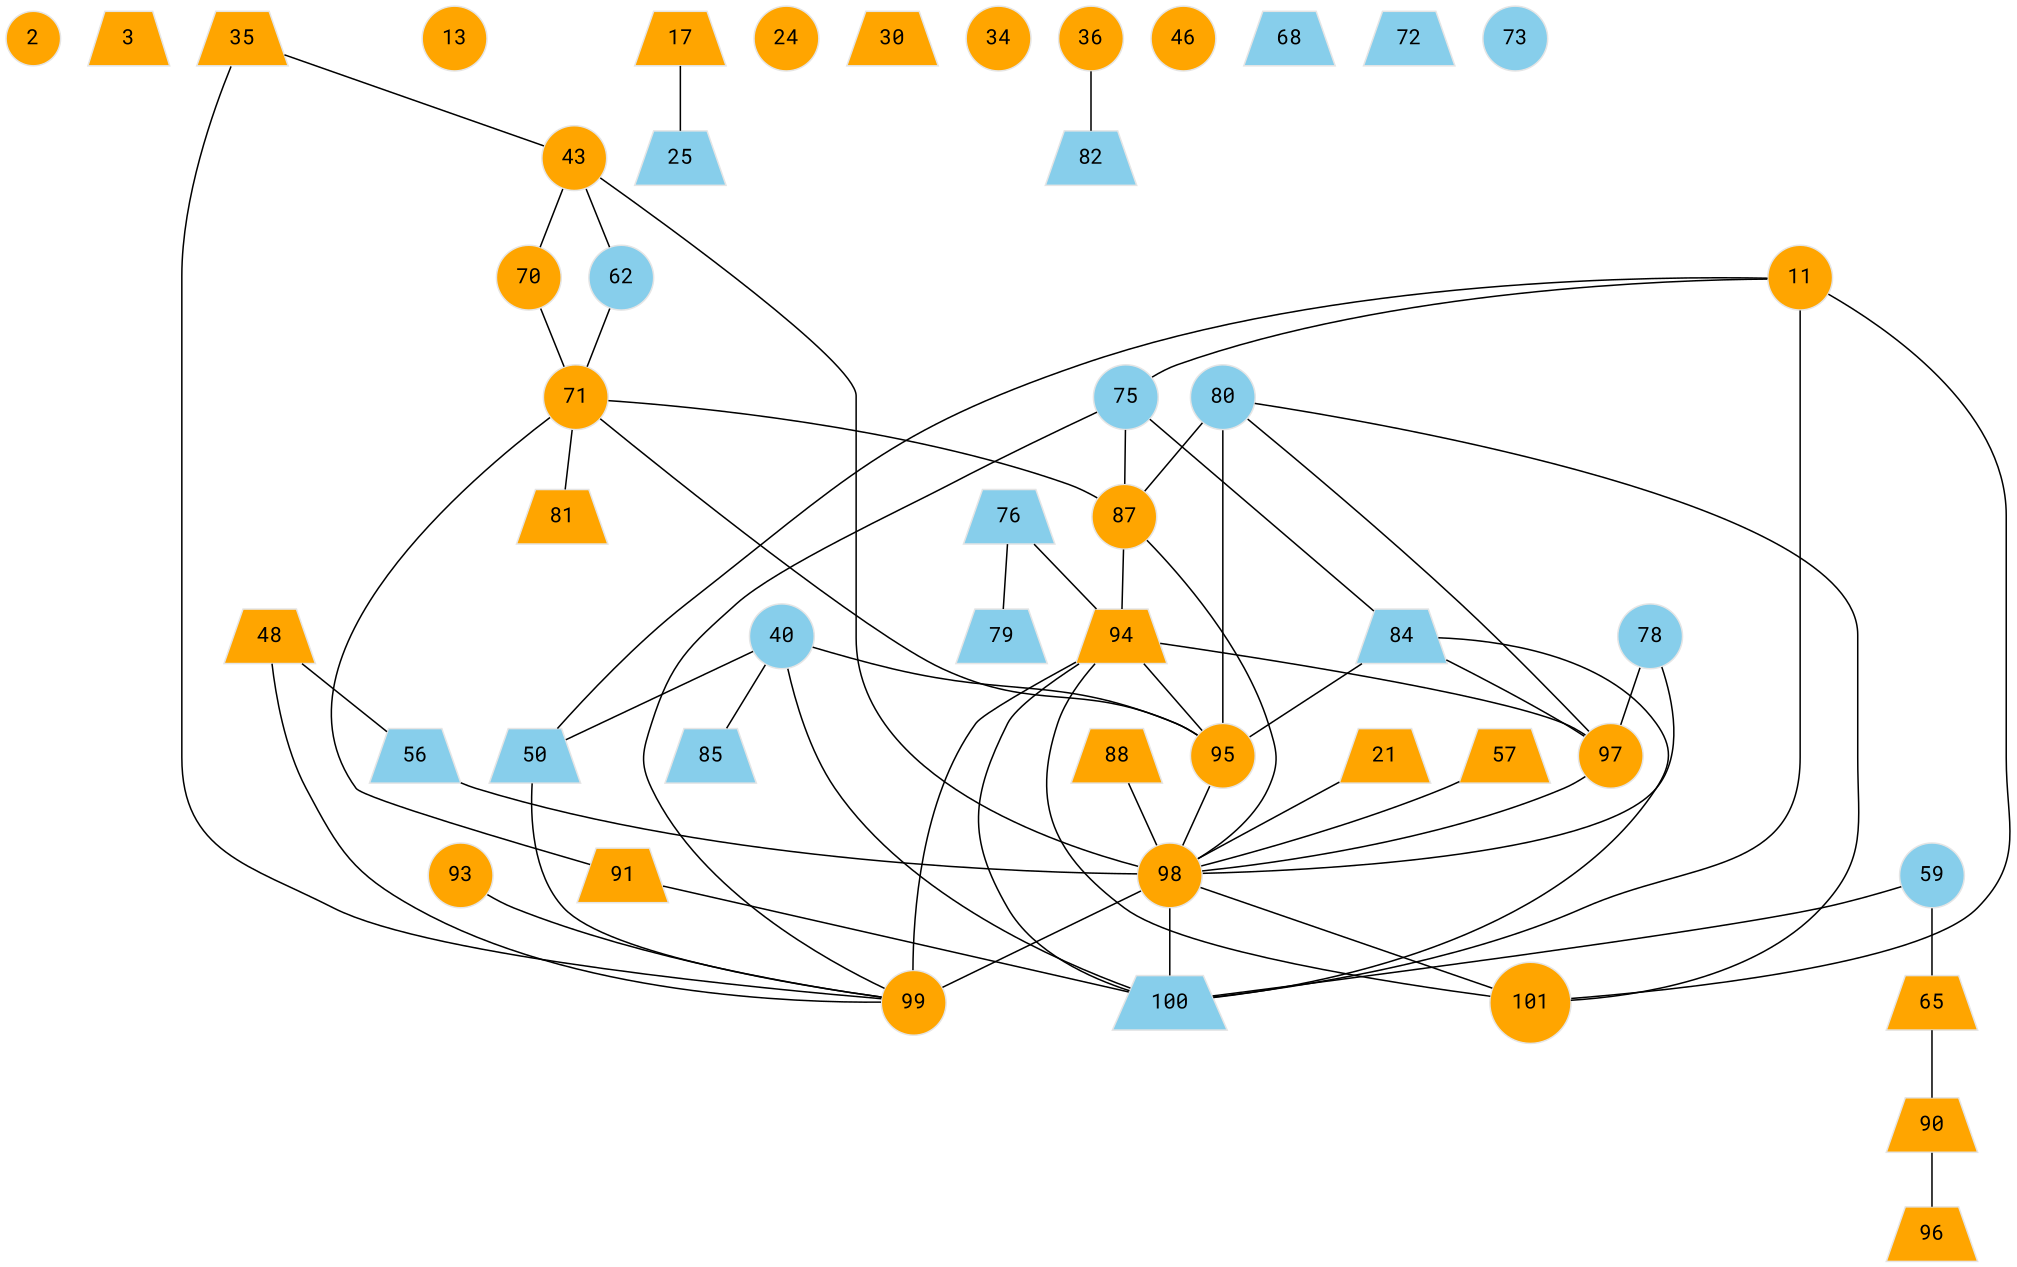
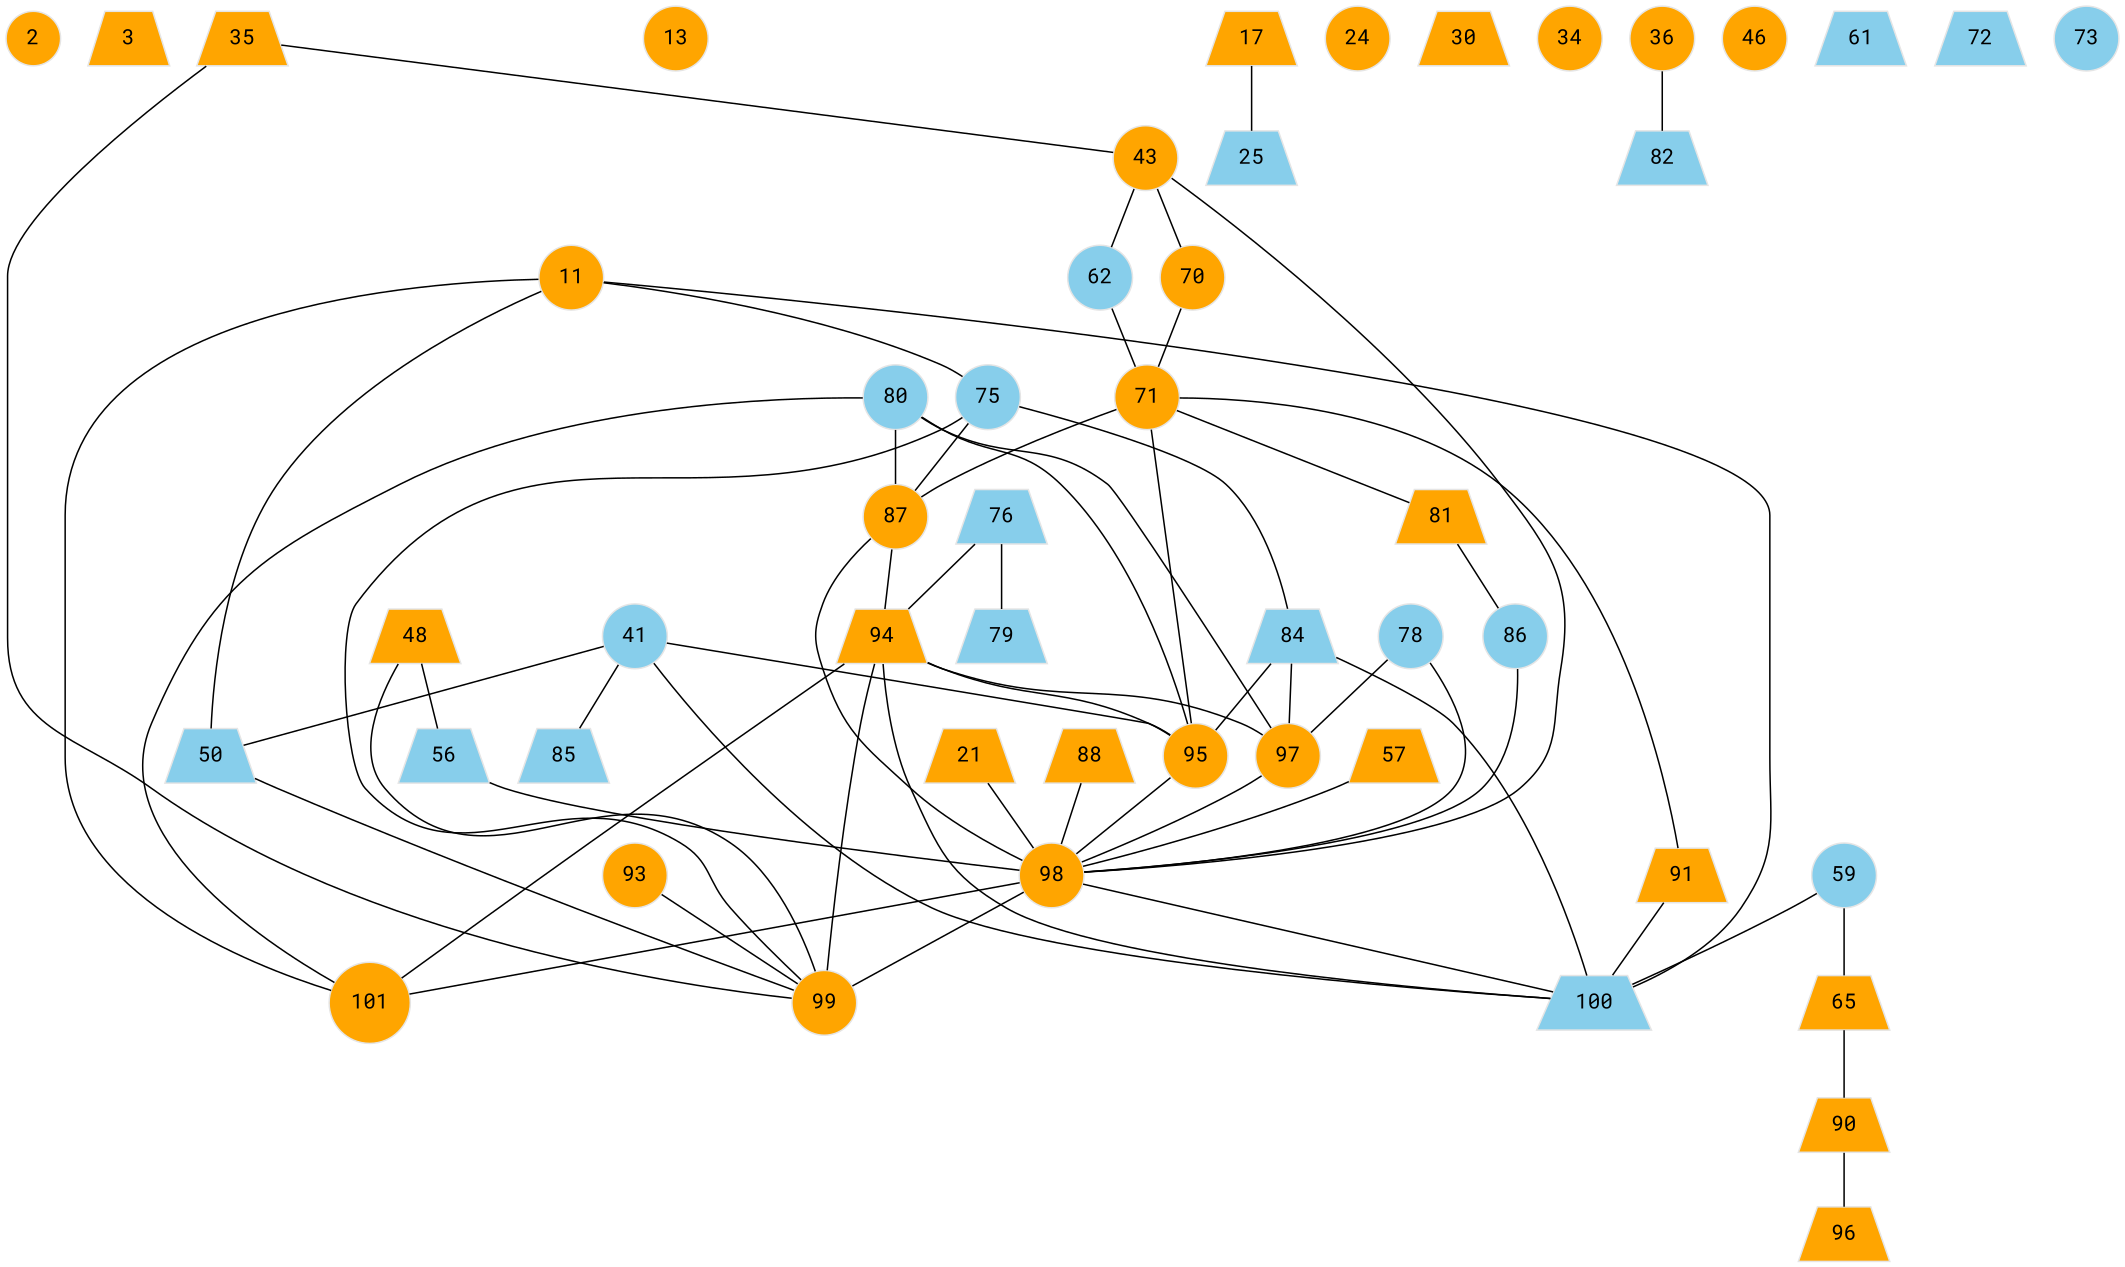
  graph {
    fontname="Roboto Mono"
    node [color=gray90 fillcolor=orange fontname="Roboto Mono" shape=circle style=filled]
    edge [fontname="Roboto Mono"]
    2
    3 [shape=trapezium]
    50 [fillcolor=skyblue shape=trapezium]
    11
    75 [fillcolor=skyblue super="+61"]
    100 [fillcolor=skyblue shape=trapezium super="+92"]
    101 [super="+1"]
    99 [super="+83"]
    87 [super="+20"]
    84 [fillcolor=skyblue shape=trapezium]
    13
    17 [shape=trapezium]
    25 [fillcolor=skyblue shape=trapezium]
    98 [super="+74+64"]
    21 [shape=trapezium]
    24
    30 [shape=trapezium]
    34
    35 [shape=trapezium]
    43
    62 [fillcolor=skyblue]
    70
    82 [fillcolor=skyblue shape=trapezium]
    36
-   41 [fillcolor=skyblue label=40]
+   41 [fillcolor=skyblue]
    85 [fillcolor=skyblue shape=trapezium super="+10"]
    95 [super="+19+31+60"]
    71 [super="+49"]
    46
    48 [shape=trapezium]
    56 [fillcolor=skyblue shape=trapezium]
    57 [shape=trapezium]
    59 [fillcolor=skyblue]
    65 [shape=trapezium]
    90 [shape=trapezium]
    81 [shape=trapezium super="+53+67+47"]
    91 [shape=trapezium]
    96 [shape=trapezium]
-   68 [fillcolor=skyblue shape=trapezium]
+   68 [fillcolor=skyblue shape=trapezium label=61]
+   86 [fillcolor=skyblue]
    94 [shape=trapezium super="+51+66+77"]
    72 [fillcolor=skyblue shape=trapezium]
    73 [fillcolor=skyblue]
    97 [super="+26+42+69"]
    76 [fillcolor=skyblue shape=trapezium]
    79 [fillcolor=skyblue shape=trapezium]
    78 [fillcolor=skyblue]
    80 [fillcolor=skyblue super="+28"]
    88 [shape=trapezium]
    93 [super="+89"]
    50 -- 99
    11 -- 50
    11 -- 75
    11 -- 100 [weight=2]
    11 -- 101 [weight=2]
    75 -- 99
    75 -- 87
    75 -- 84
    87 -- 98
    87 -- 94 [weight=2]
    84 -- 100
    84 -- 95
    84 -- 97
    17 -- 25
    98 -- 100
    98 -- 101
    98 -- 99 [weight=4]
    21 -- 98
    35 -- 99
    35 -- 43
    43 -- 98
    43 -- 62
    43 -- 70
    62 -- 71
    70 -- 71
    36 -- 82
    41 -- 50
    41 -- 100 [weight=2]
    41 -- 85
    41 -- 95
    95 -- 98
    71 -- 87 [weight=2]
    71 -- 95
    71 -- 81
    71 -- 91
    48 -- 99
    48 -- 56
    56 -- 98
    57 -- 98
    59 -- 100
    59 -- 65
    65 -- 90
    90 -- 96
+   81 -- 86
    91 -- 100
+   86 -- 98
    94 -- 100
    94 -- 101 [weight=2]
    94 -- 99 [weight=4]
    94 -- 95
    94 -- 97 [weight=3]
    97 -- 98
    76 -- 94
    76 -- 79
    78 -- 98
    78 -- 97
    80 -- 101
    80 -- 87 [weight=2]
    80 -- 95 [weight=2]
    80 -- 97 [weight=2]
    88 -- 98
    93 -- 99 [weight=2]
  }
